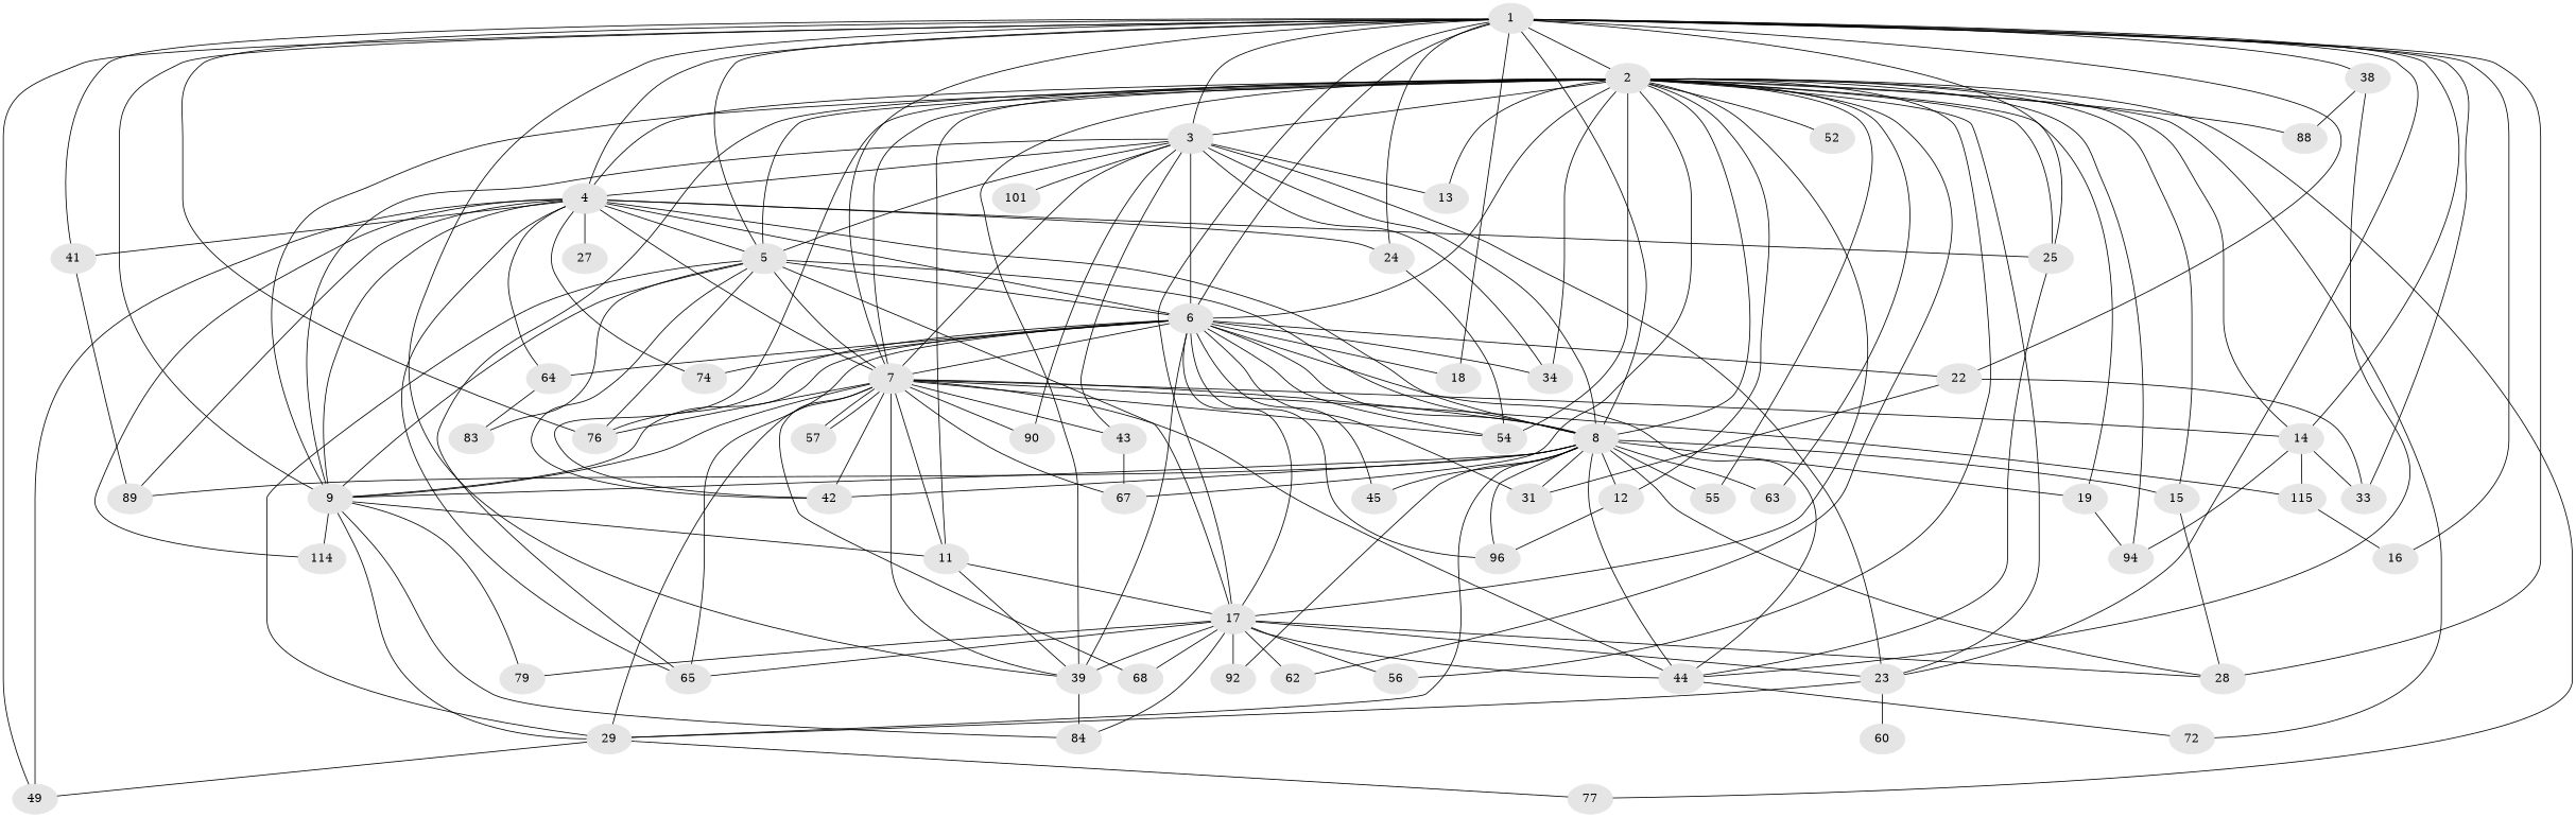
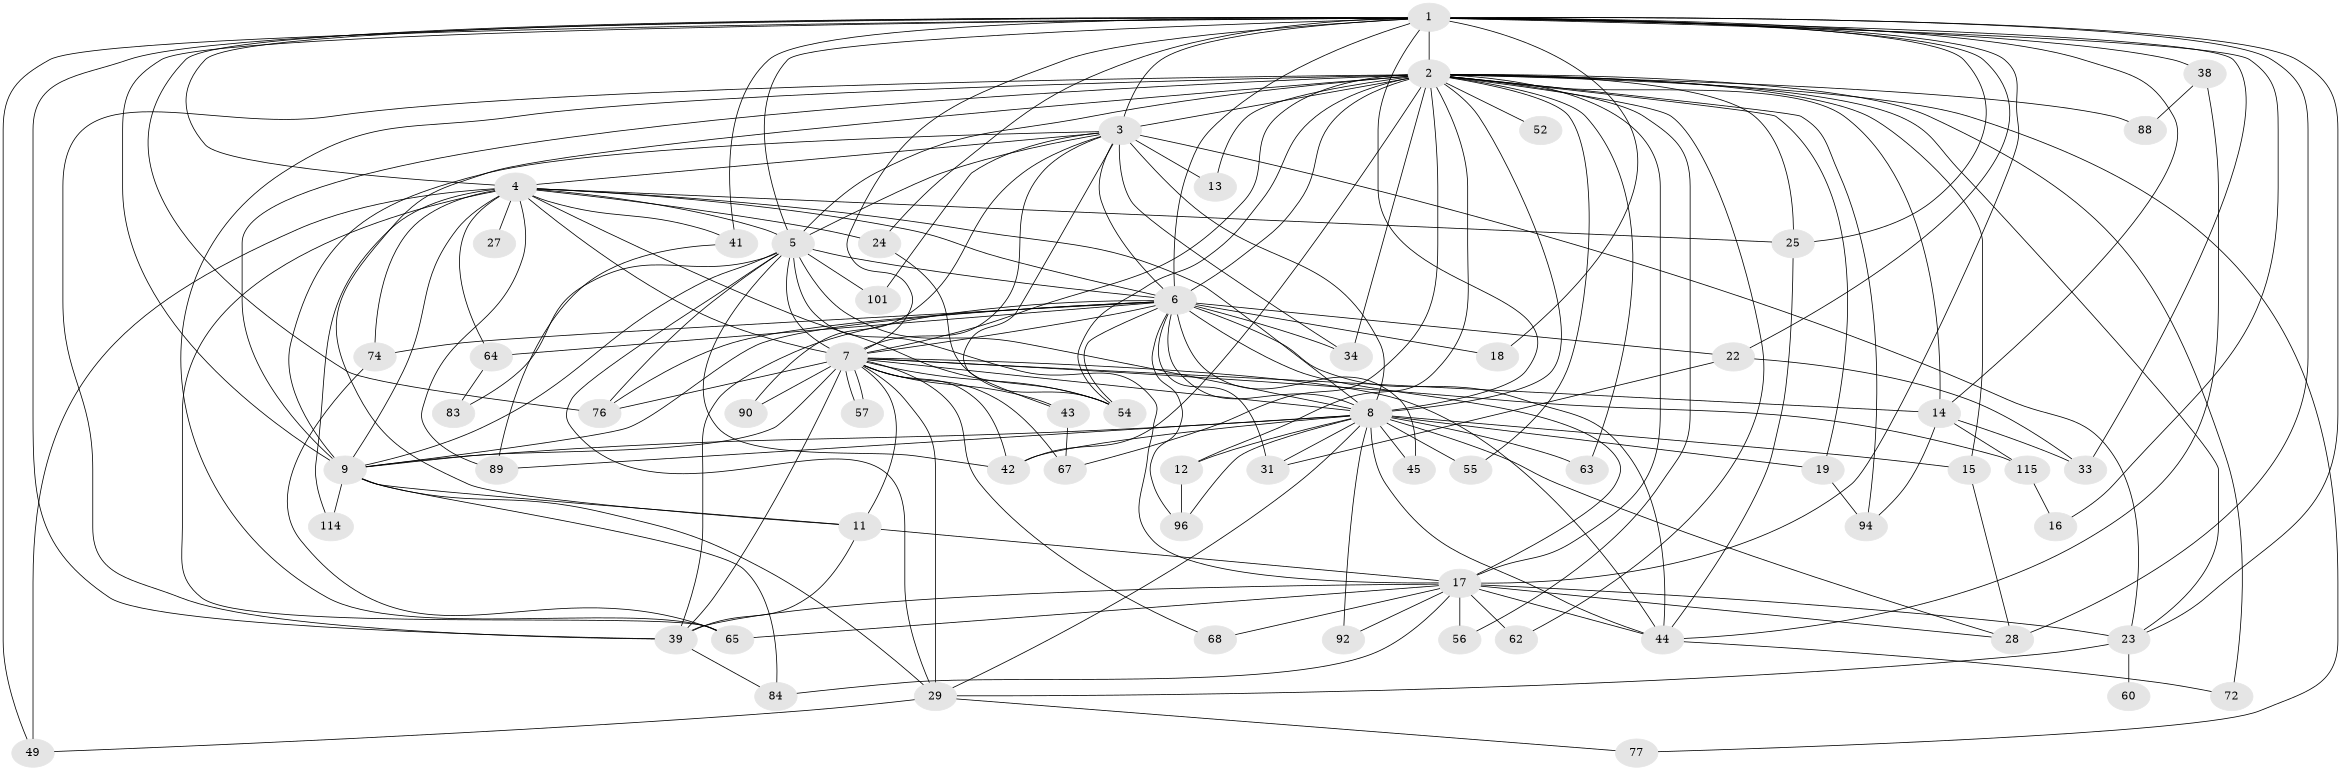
  graph {
    node [color=gray90 style=filled]
    2 [super="+26+10"]
    3
    4
    5
    6
    7 [super="+61"]
    8
    9
    14
    17 [super="+113+124+47+21+42+81+78"]
    23 [super="+71+36+51"]
    25 [super="+82"]
    39 [super="+59+48+80+85"]
    11
    12
    13
    15
    19
    n19 [label=42 super="+40"]
    34 [super="+120+104"]
    52
    54 [super="+58"]
    55
    56
    62
    63
    65 [super="+117"]
    67
    72
    77
    n31 [label=88]
    94
    1
    16
    18
    22 [super="+75"]
    24
    28 [super="+102+95"]
    33
    38 [super="+106"]
    41 [super="+100"]
    49 [super="+53"]
    76 [super="+103+116"]
    43 [super="+99"]
    90
    101
    27
    64
    74
    89
    n51 [label=114]
    29 [super="+30+88"]
    83
    31 [super="+91"]
    44 [super="+70"]
    45
    n57 [label=96 super="+114"]
    57
    68
    115
    92
-   79
    84
    60
    2 -- 3 [weight=3]
-   2 -- 4 [weight=2]
+   54 -- 4 [weight=2]
    2 -- 5 [weight=3]
    2 -- 6 [weight=3]
    2 -- 7 [weight=2]
    2 -- 8 [weight=3]
    2 -- 9 [weight=3]
    2 -- 14
    2 -- 17 [weight=2]
    2 -- 23 [weight=2]
    2 -- 25 [weight=2]
    2 -- 39
    2 -- 11
    2 -- 12 [weight=2]
    2 -- 13
    2 -- 15
    2 -- 19
    2 -- n19
    2 -- 34 [weight=3]
    2 -- 52 [weight=2]
    2 -- 54 [weight=2]
    2 -- 55
    2 -- 56
    2 -- 62
    2 -- 63
    2 -- 65
    2 -- 67
    2 -- 72
    2 -- 77
    2 -- n31
    2 -- 94
    3 -- 4
    3 -- 5
    3 -- 6
    3 -- 7
    3 -- 8
    3 -- 9
    3 -- 23 [weight=3]
    3 -- 13
    3 -- 34
    3 -- 43
    3 -- 90
    3 -- 101
    4 -- 5
    4 -- 6
    4 -- 7
    4 -- 8
    4 -- 9
    4 -- 25
    4 -- 65
    4 -- 24
    4 -- 41
    4 -- 49
    4 -- 27
    4 -- 64
    4 -- 74
    4 -- 89
    4 -- n51
    5 -- 6
    5 -- 7
    5 -- 8
    5 -- 9
    5 -- 17
    5 -- n19
    5 -- 76
+   5 -- 101
    5 -- 29
    5 -- 83
    6 -- 7
    6 -- 8
    6 -- 9
    6 -- 17
    6 -- 39 [weight=3]
    6 -- 34
    6 -- 54
-   6 -- 65
+   74 -- 65
    6 -- 18
    6 -- 22
    6 -- 76
    6 -- 64
    6 -- 74
    6 -- 31
    6 -- 44
    6 -- 45
    6 -- n57
    7 -- 8
    7 -- 9
    7 -- 14
    7 -- 39
    7 -- 11
    7 -- n19
    7 -- 54
    7 -- 67
    7 -- 76
    7 -- 43
    7 -- 90
    7 -- 29 [weight=2]
    7 -- 44
    7 -- 57
    7 -- 57
    7 -- 68
    7 -- 115
    8 -- 9
    8 -- 12
    8 -- 15
    8 -- 19
    8 -- n19
    8 -- 55
    8 -- 63
    8 -- 28
    8 -- 89
    8 -- 29
    8 -- 31
    8 -- 44 [weight=2]
    8 -- 45
    8 -- n57
    8 -- 92
    9 -- 11
    9 -- n51
    9 -- 29
-   9 -- 79
    9 -- 84
    14 -- 94
    14 -- 33
    14 -- 115
    17 -- 23 [weight=3]
    17 -- 39
    17 -- 56
    17 -- 62 [weight=2]
    17 -- 65
    17 -- 28
    17 -- 44
    17 -- 68
    17 -- 92
-   17 -- 79
    17 -- 84
    23 -- 29
    23 -- 60
    25 -- 44
    39 -- 84
    11 -- 17 [weight=2]
    11 -- 39
    12 -- n57
    15 -- 28
    19 -- 94
    1 -- 2 [weight=3]
    1 -- 3
    1 -- 4
    1 -- 5
    1 -- 6
    1 -- 7
    1 -- 8
    1 -- 9
    1 -- 14
    1 -- 17
    1 -- 23
    1 -- 25
    1 -- 39
    1 -- 16
    1 -- 18
    1 -- 22
    1 -- 24
    1 -- 28 [weight=2]
    1 -- 33
    1 -- 38
    1 -- 41
    1 -- 49
    1 -- 76
    22 -- 33
    22 -- 31
    24 -- 54
    38 -- n31
    38 -- 44
    41 -- 89
    43 -- 67
    64 -- 83
    29 -- 77
    29 -- 49
    44 -- 72
    115 -- 16
  }
